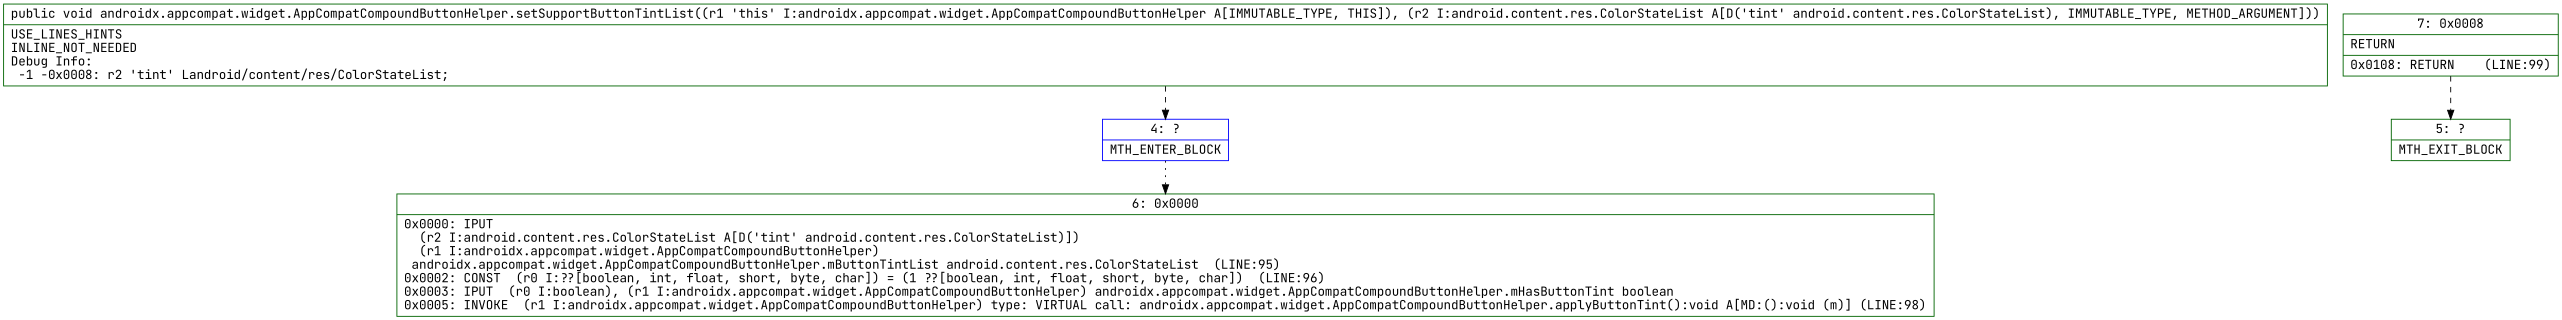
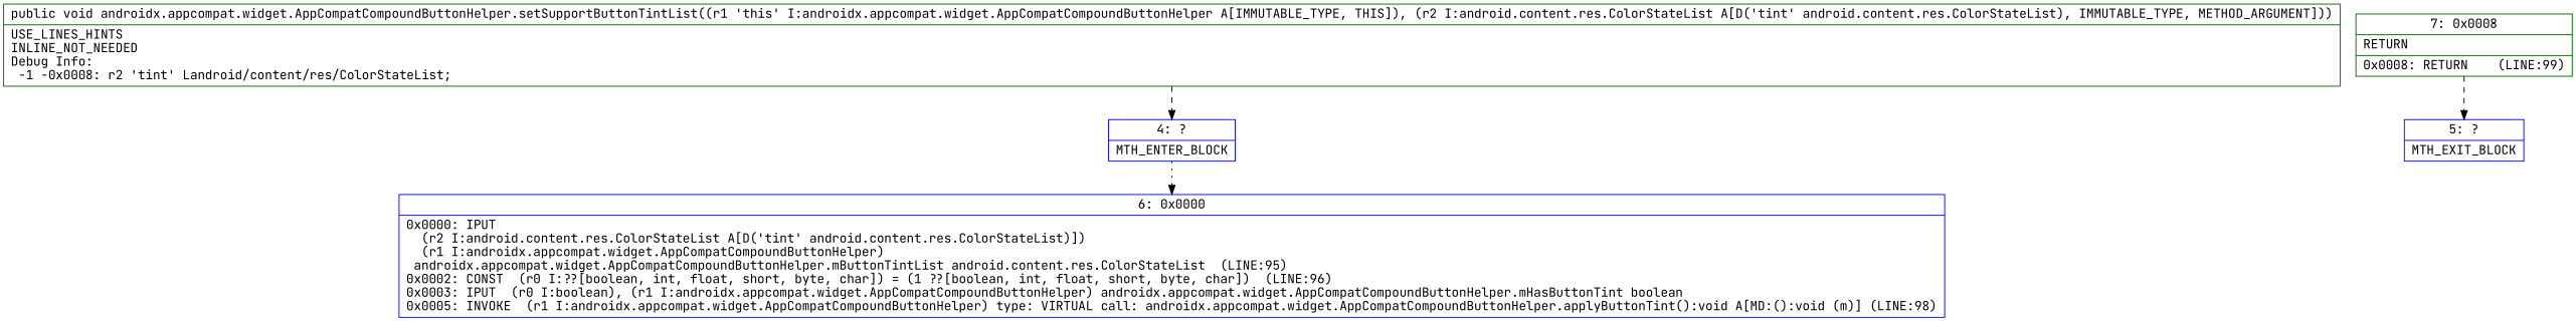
  digraph {
    fontname="JetBrains Mono"
    node [color=darkgreen fontname="JetBrains Mono" shape=record]
    edge [fontname="JetBrains Mono" style=dashed]
    n1 [color=blue label="{4\:\ ?|MTH_ENTER_BLOCK\l}"]
-   n2 [label="{6\:\ 0x0000|0x0000: IPUT  \l  (r2 I:android.content.res.ColorStateList A[D('tint' android.content.res.ColorStateList)])\l  (r1 I:androidx.appcompat.widget.AppCompatCompoundButtonHelper)\l androidx.appcompat.widget.AppCompatCompoundButtonHelper.mButtonTintList android.content.res.ColorStateList  (LINE:95)\l0x0002: CONST  (r0 I:??[boolean, int, float, short, byte, char]) = (1 ??[boolean, int, float, short, byte, char])  (LINE:96)\l0x0003: IPUT  (r0 I:boolean), (r1 I:androidx.appcompat.widget.AppCompatCompoundButtonHelper) androidx.appcompat.widget.AppCompatCompoundButtonHelper.mHasButtonTint boolean \l0x0005: INVOKE  (r1 I:androidx.appcompat.widget.AppCompatCompoundButtonHelper) type: VIRTUAL call: androidx.appcompat.widget.AppCompatCompoundButtonHelper.applyButtonTint():void A[MD:():void (m)] (LINE:98)\l}"]
-   n3 [label="{7\:\ 0x0008|RETURN\l|0x0108: RETURN    (LINE:99)\l}"]
-   n4 [label="{5\:\ ?|MTH_EXIT_BLOCK\l}"]
+   n2 [color=blue label="{6\:\ 0x0000|0x0000: IPUT  \l  (r2 I:android.content.res.ColorStateList A[D('tint' android.content.res.ColorStateList)])\l  (r1 I:androidx.appcompat.widget.AppCompatCompoundButtonHelper)\l androidx.appcompat.widget.AppCompatCompoundButtonHelper.mButtonTintList android.content.res.ColorStateList  (LINE:95)\l0x0002: CONST  (r0 I:??[boolean, int, float, short, byte, char]) = (1 ??[boolean, int, float, short, byte, char])  (LINE:96)\l0x0003: IPUT  (r0 I:boolean), (r1 I:androidx.appcompat.widget.AppCompatCompoundButtonHelper) androidx.appcompat.widget.AppCompatCompoundButtonHelper.mHasButtonTint boolean \l0x0005: INVOKE  (r1 I:androidx.appcompat.widget.AppCompatCompoundButtonHelper) type: VIRTUAL call: androidx.appcompat.widget.AppCompatCompoundButtonHelper.applyButtonTint():void A[MD:():void (m)] (LINE:98)\l}"]
+   n3 [label="{7\:\ 0x0008|RETURN\l|0x0008: RETURN    (LINE:99)\l}"]
+   n4 [color=blue label="{5\:\ ?|MTH_EXIT_BLOCK\l}"]
    n5 [label="{public void androidx.appcompat.widget.AppCompatCompoundButtonHelper.setSupportButtonTintList((r1 'this' I:androidx.appcompat.widget.AppCompatCompoundButtonHelper A[IMMUTABLE_TYPE, THIS]), (r2 I:android.content.res.ColorStateList A[D('tint' android.content.res.ColorStateList), IMMUTABLE_TYPE, METHOD_ARGUMENT]))  | USE_LINES_HINTS\lINLINE_NOT_NEEDED\lDebug Info:\l  \-1 \-0x0008: r2 'tint' Landroid\/content\/res\/ColorStateList;\l}"]
    n1 -> n2 [style=dotted]
    n3 -> n4
    n5 -> n1
  }
